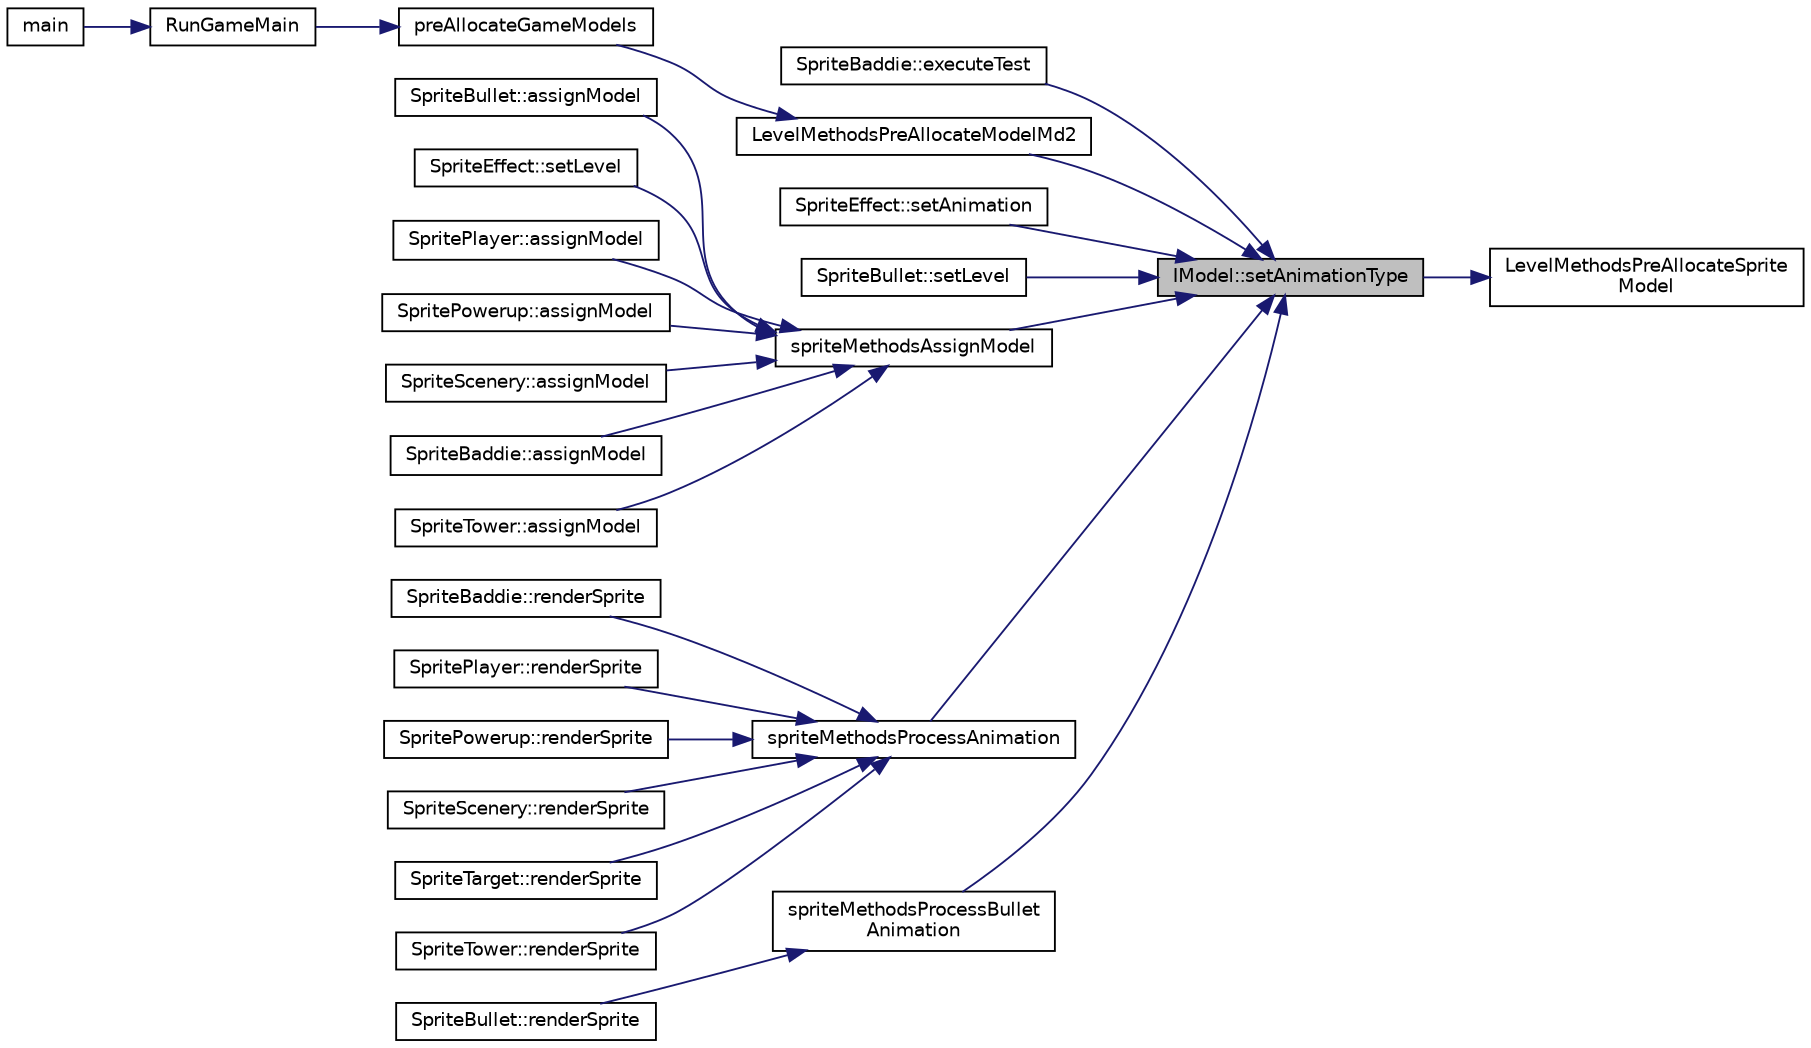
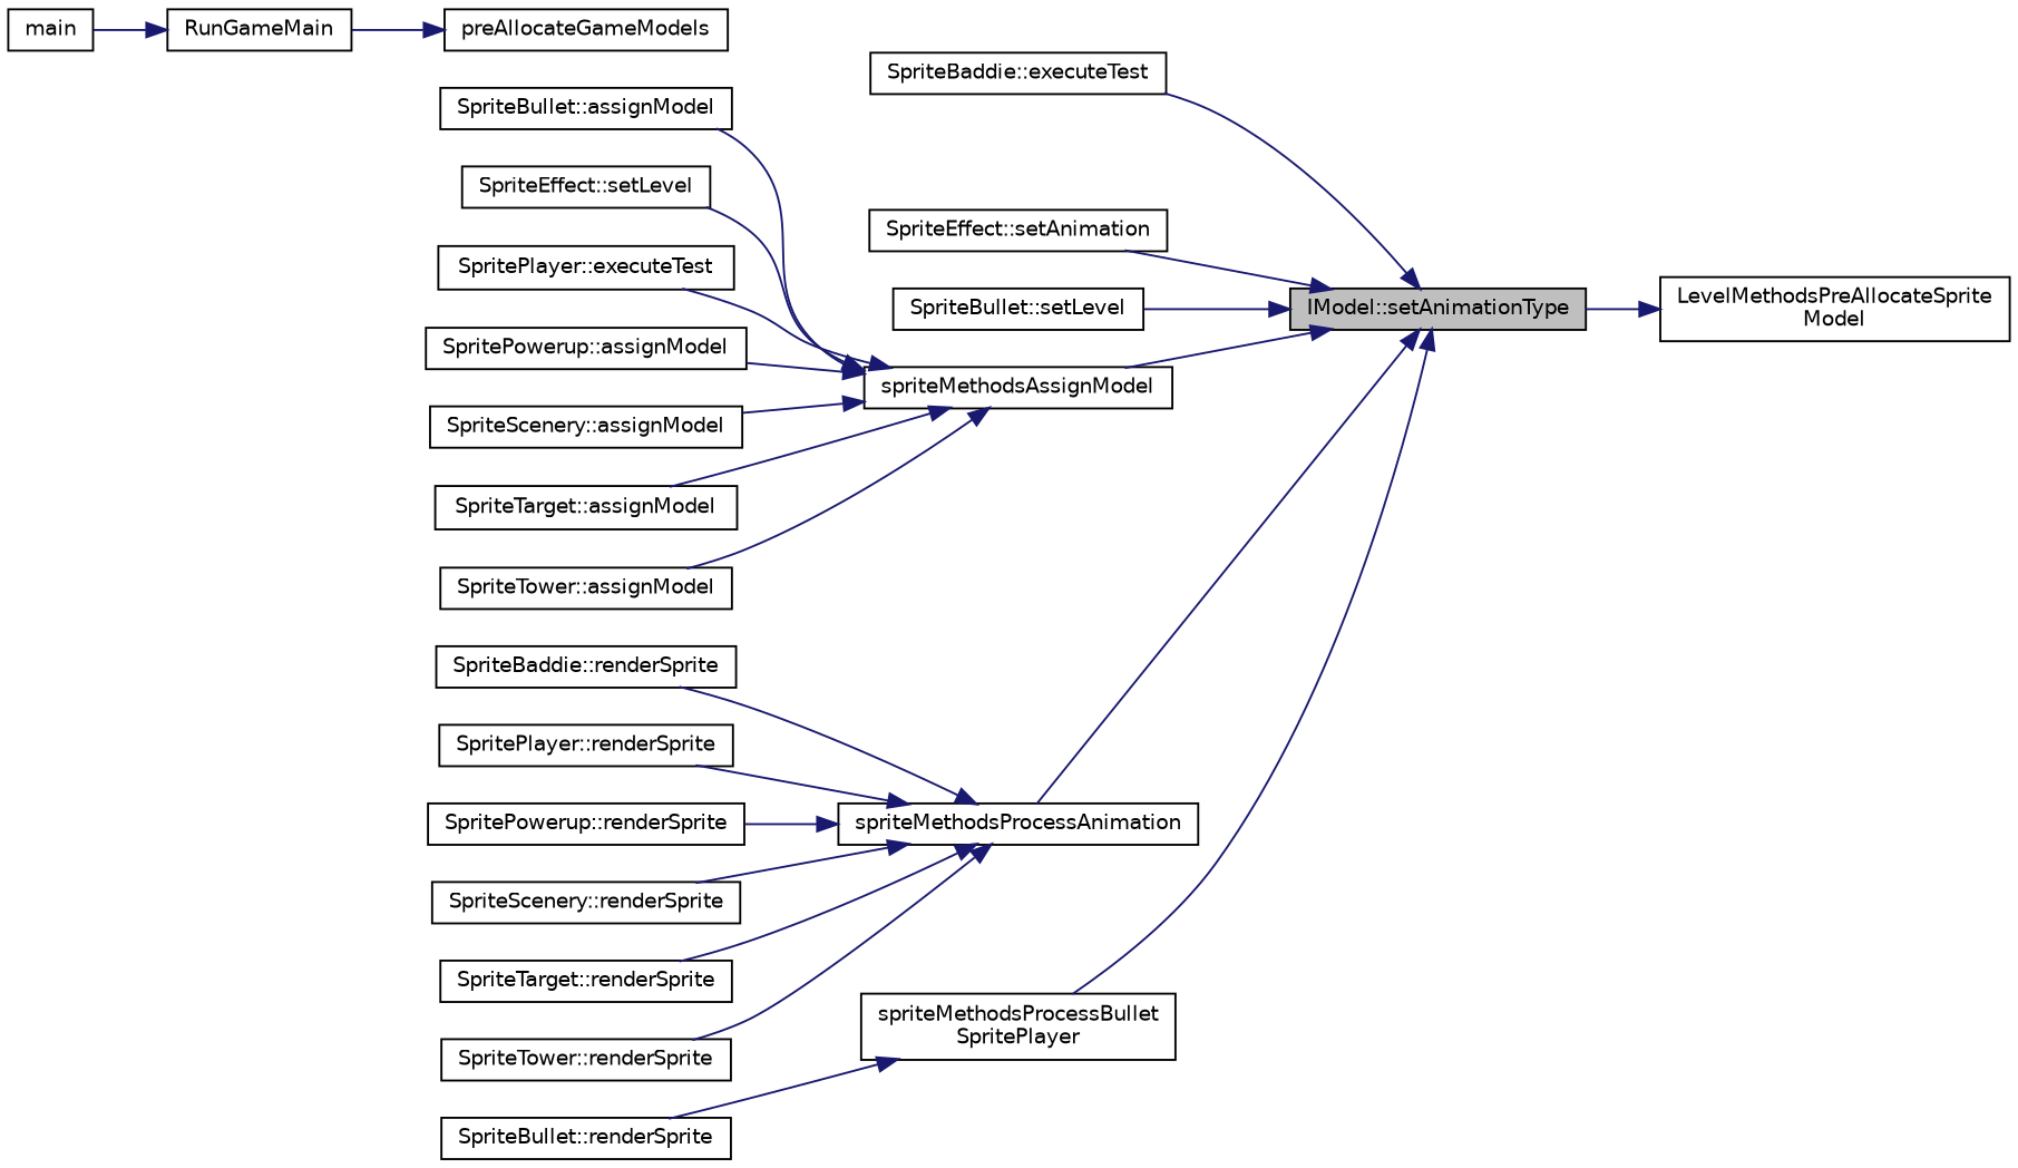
  digraph {
    rankdir=RL
    node [color=black fillcolor=white fontname=Helvetica fontsize=10 shape=record style=filled]
    edge [color=midnightblue dir=back fontname=Helvetica fontsize=10 labelfontname=Helvetica labelfontsize=10 style=solid]
    n1 [fillcolor=grey75 fontcolor=black height=0.2 label="IModel::setAnimationType" width=0.4]
    n2 [height=0.2 label="SpriteBaddie::executeTest" width=0.4]
-   n3 [height=0.2 label=LevelMethodsPreAllocateModelMd2 width=0.4]
    n4 [height=0.2 label="SpriteEffect::setAnimation" width=0.4]
    n5 [height=0.2 label="SpriteBullet::setLevel" width=0.4]
    n6 [height=0.2 label=spriteMethodsAssignModel width=0.4]
    n7 [height=0.2 label=spriteMethodsProcessAnimation width=0.4]
-   n8 [height=0.2 label="spriteMethodsProcessBullet\lAnimation" width=0.4]
+   n8 [height=0.2 label="spriteMethodsProcessBullet\lSpritePlayer" width=0.4]
    n9 [height=0.2 label=preAllocateGameModels width=0.4]
    n10 [height=0.2 label="LevelMethodsPreAllocateSprite\lModel" width=0.4]
    n11 [height=0.2 label="SpriteBullet::assignModel" width=0.4]
    n12 [height=0.2 label="SpriteEffect::setLevel" width=0.4]
-   n13 [height=0.2 label="SpritePlayer::assignModel" width=0.4]
+   n13 [height=0.2 label="SpritePlayer::executeTest" width=0.4]
    n14 [height=0.2 label="SpritePowerup::assignModel" width=0.4]
    n15 [height=0.2 label="SpriteScenery::assignModel" width=0.4]
-   n16 [height=0.2 label="SpriteBaddie::assignModel" width=0.4]
+   n16 [height=0.2 label="SpriteTarget::assignModel" width=0.4]
    n17 [height=0.2 label="SpriteTower::assignModel" width=0.4]
    n18 [height=0.2 label="SpriteBaddie::renderSprite" width=0.4]
    n19 [height=0.2 label="SpritePlayer::renderSprite" width=0.4]
    n20 [height=0.2 label="SpritePowerup::renderSprite" width=0.4]
    n21 [height=0.2 label="SpriteScenery::renderSprite" width=0.4]
    n22 [height=0.2 label="SpriteTarget::renderSprite" width=0.4]
    n23 [height=0.2 label="SpriteTower::renderSprite" width=0.4]
    n24 [height=0.2 label="SpriteBullet::renderSprite" width=0.4]
    n25 [height=0.2 label=RunGameMain width=0.4]
    n26 [height=0.2 label=main width=0.4]
    n1 -> n2
-   n1 -> n3
    n1 -> n4
    n1 -> n5
    n1 -> n6
    n1 -> n7
    n1 -> n8
-   n3 -> n9
    n6 -> n11
    n6 -> n12
    n6 -> n13
    n6 -> n14
    n6 -> n15
    n6 -> n16
    n6 -> n17
    n7 -> n18
    n7 -> n19
    n7 -> n20
    n7 -> n21
    n7 -> n22
    n7 -> n23
    n8 -> n24
    n9 -> n25
    n10 -> n1
    n25 -> n26
  }
